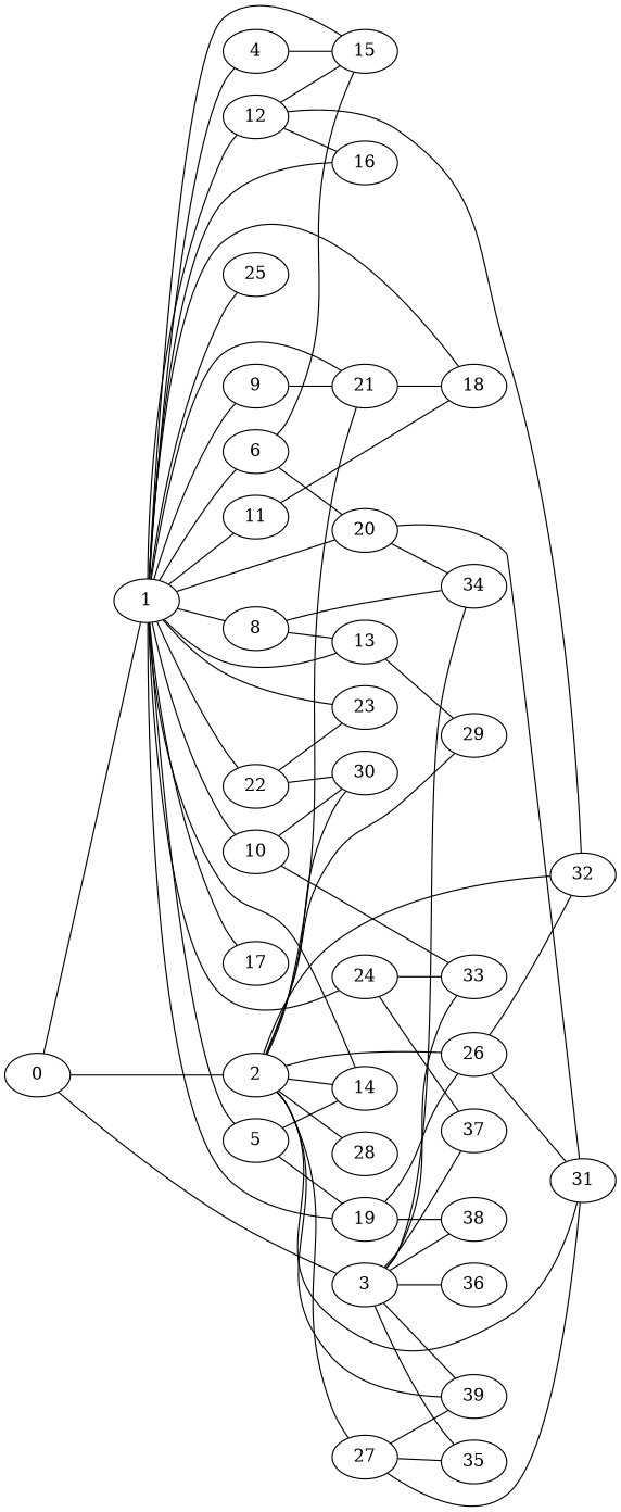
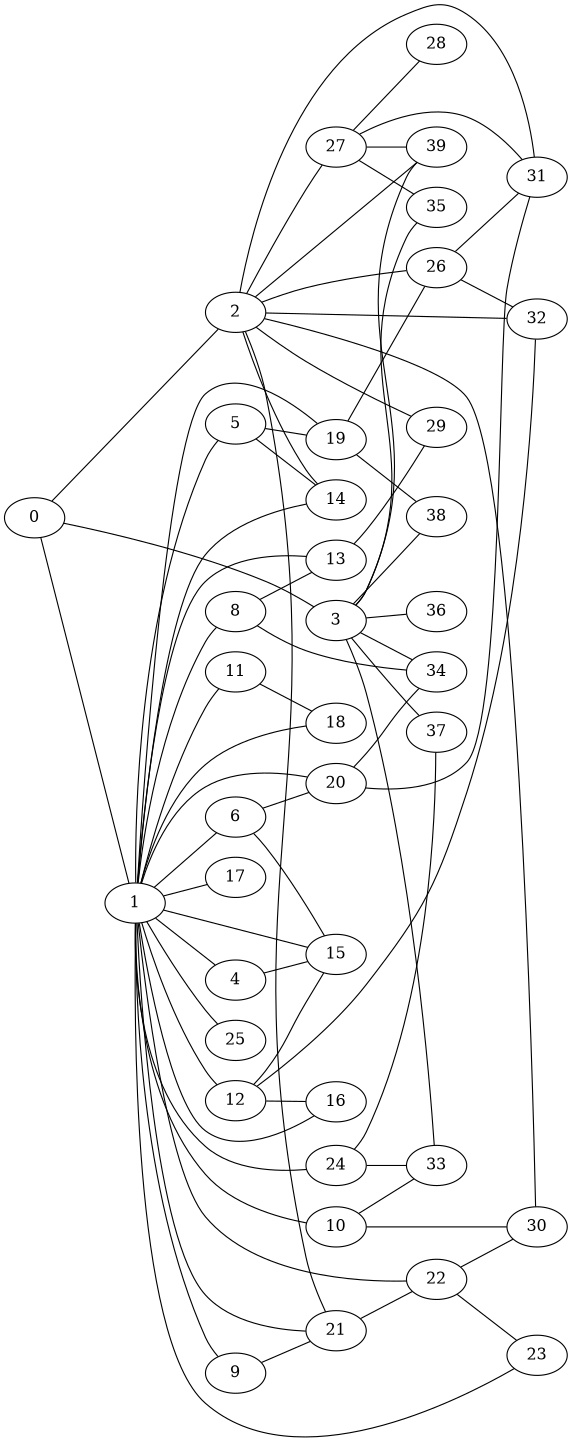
  graph {
    rankdir=LR
    0
    1
    2
    3
    4
    5
    6
    8
    9
    10
    11
    12
    13
    14
    15
    16
    17
    18
    19
    20
    21
    22
    23
    24
    25
    32
    26
    27
    28
    29
    30
    31
    39
    33
    34
    35
    36
    37
    38
    0 -- 1
    0 -- 2
    0 -- 3
    1 -- 4
    1 -- 5
    1 -- 6
    1 -- 8
    1 -- 9
    1 -- 10
    1 -- 11
    1 -- 12
    1 -- 13
    1 -- 14
    1 -- 15
    1 -- 16
    1 -- 17
    1 -- 18
    1 -- 19
    1 -- 20
    1 -- 21
    1 -- 22
    1 -- 23
    1 -- 24
    1 -- 25
    2 -- 14
    2 -- 21
    2 -- 32
    2 -- 26
    2 -- 27
-   2 -- 28
+   27 -- 28
    2 -- 29
    2 -- 30
    2 -- 31
    2 -- 39
    3 -- 39
    3 -- 33
    3 -- 34
    3 -- 35
    3 -- 36
    3 -- 37
    3 -- 38
    4 -- 15
    5 -- 14
    5 -- 19
    6 -- 15
    6 -- 20
    8 -- 13
    8 -- 34
    9 -- 21
    10 -- 30
    10 -- 33
    11 -- 18
    12 -- 15
    12 -- 16
    12 -- 32
    13 -- 29
    19 -- 26
    19 -- 38
    20 -- 31
    20 -- 34
-   21 -- 18
+   21 -- 22
    22 -- 23
    22 -- 30
    24 -- 33
    24 -- 37
    26 -- 32
    26 -- 31
    27 -- 31
    27 -- 39
    27 -- 35
  }
